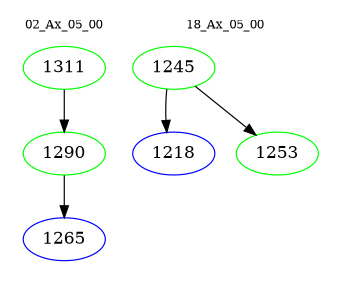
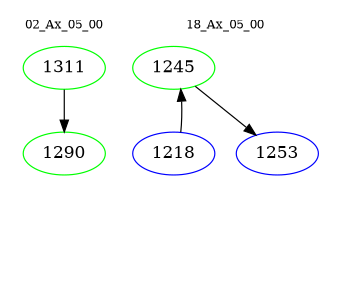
  digraph {
    node [color=green]
    edge [color=black]
    n1 [label=1290]
-   n2 [color=blue label=1265]
    n3 [label=1311]
    n4 [label=1245]
    n5 [color=blue label=1218]
-   n6 [label=1253]
+   n6 [color=blue label=1253]
    subgraph cluster_1 {
      color=white
      fontsize=10
      label="02_Ax_05_00"
      n1
-     n2
      n3
    }
    subgraph cluster_2 {
      color=white
      fontsize=10
      label="18_Ax_05_00"
      n4
      n5
      n6
    }
-   n1 -> n2
    n3 -> n1
-   n4 -> n5
+   n5 -> n4
    n4 -> n6
  }
